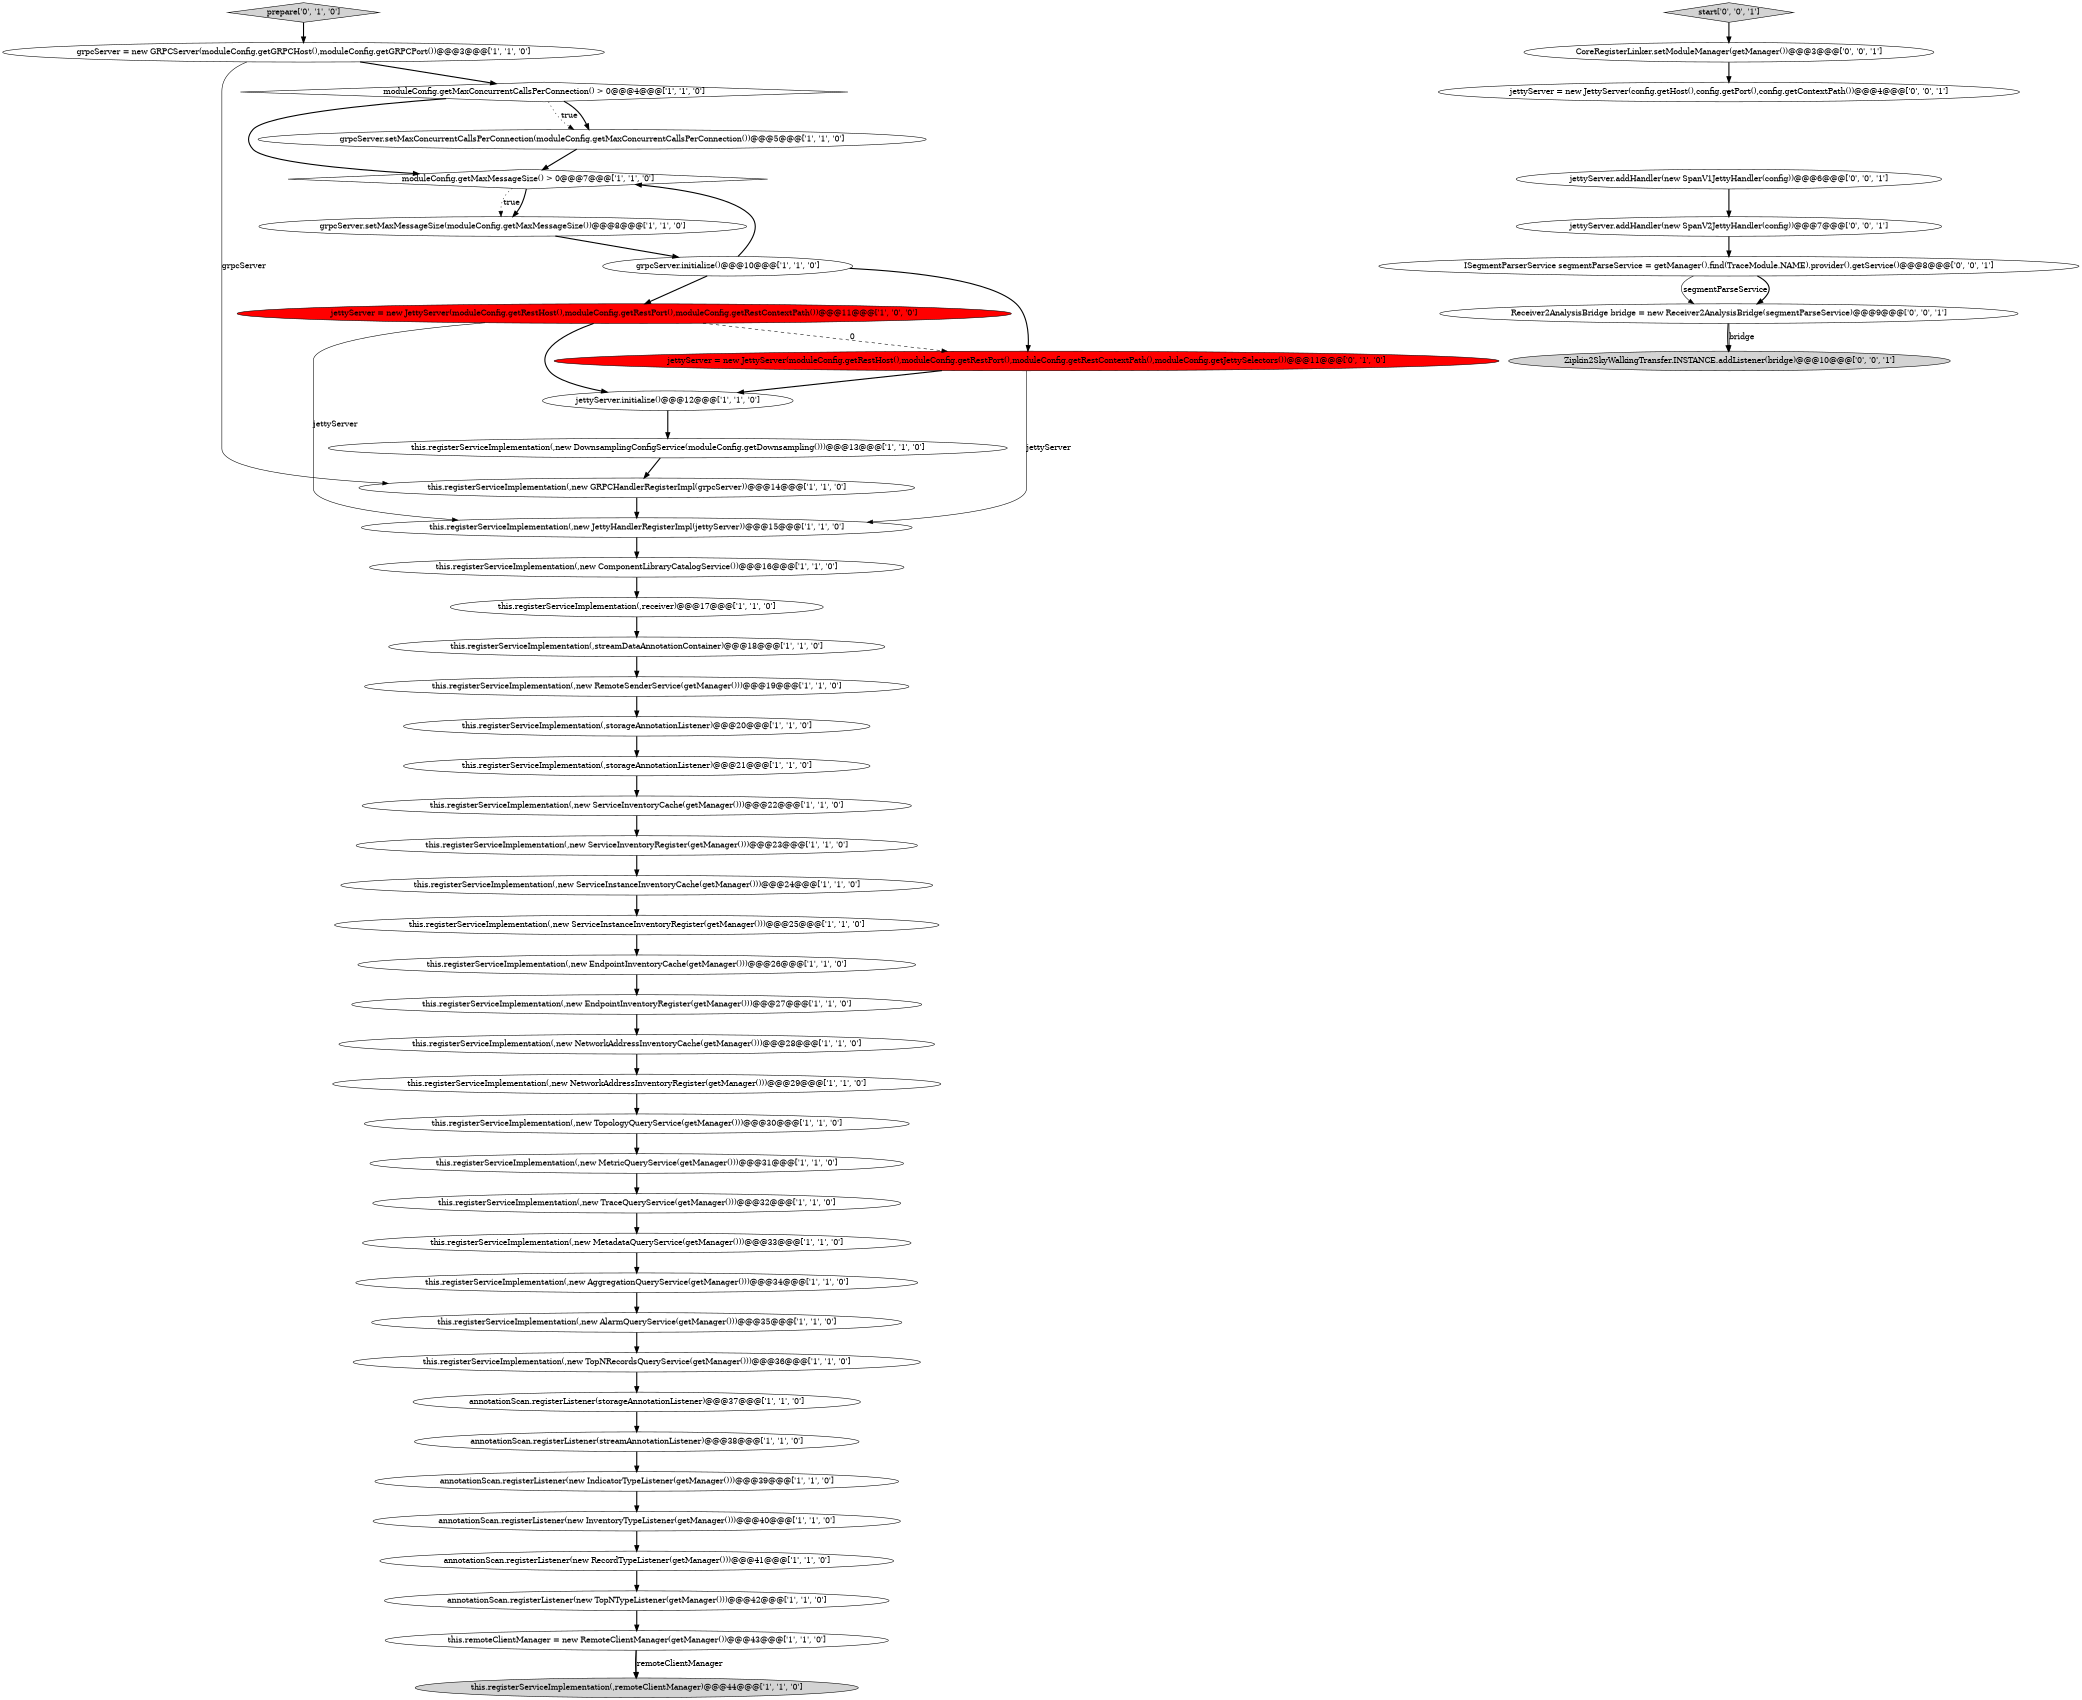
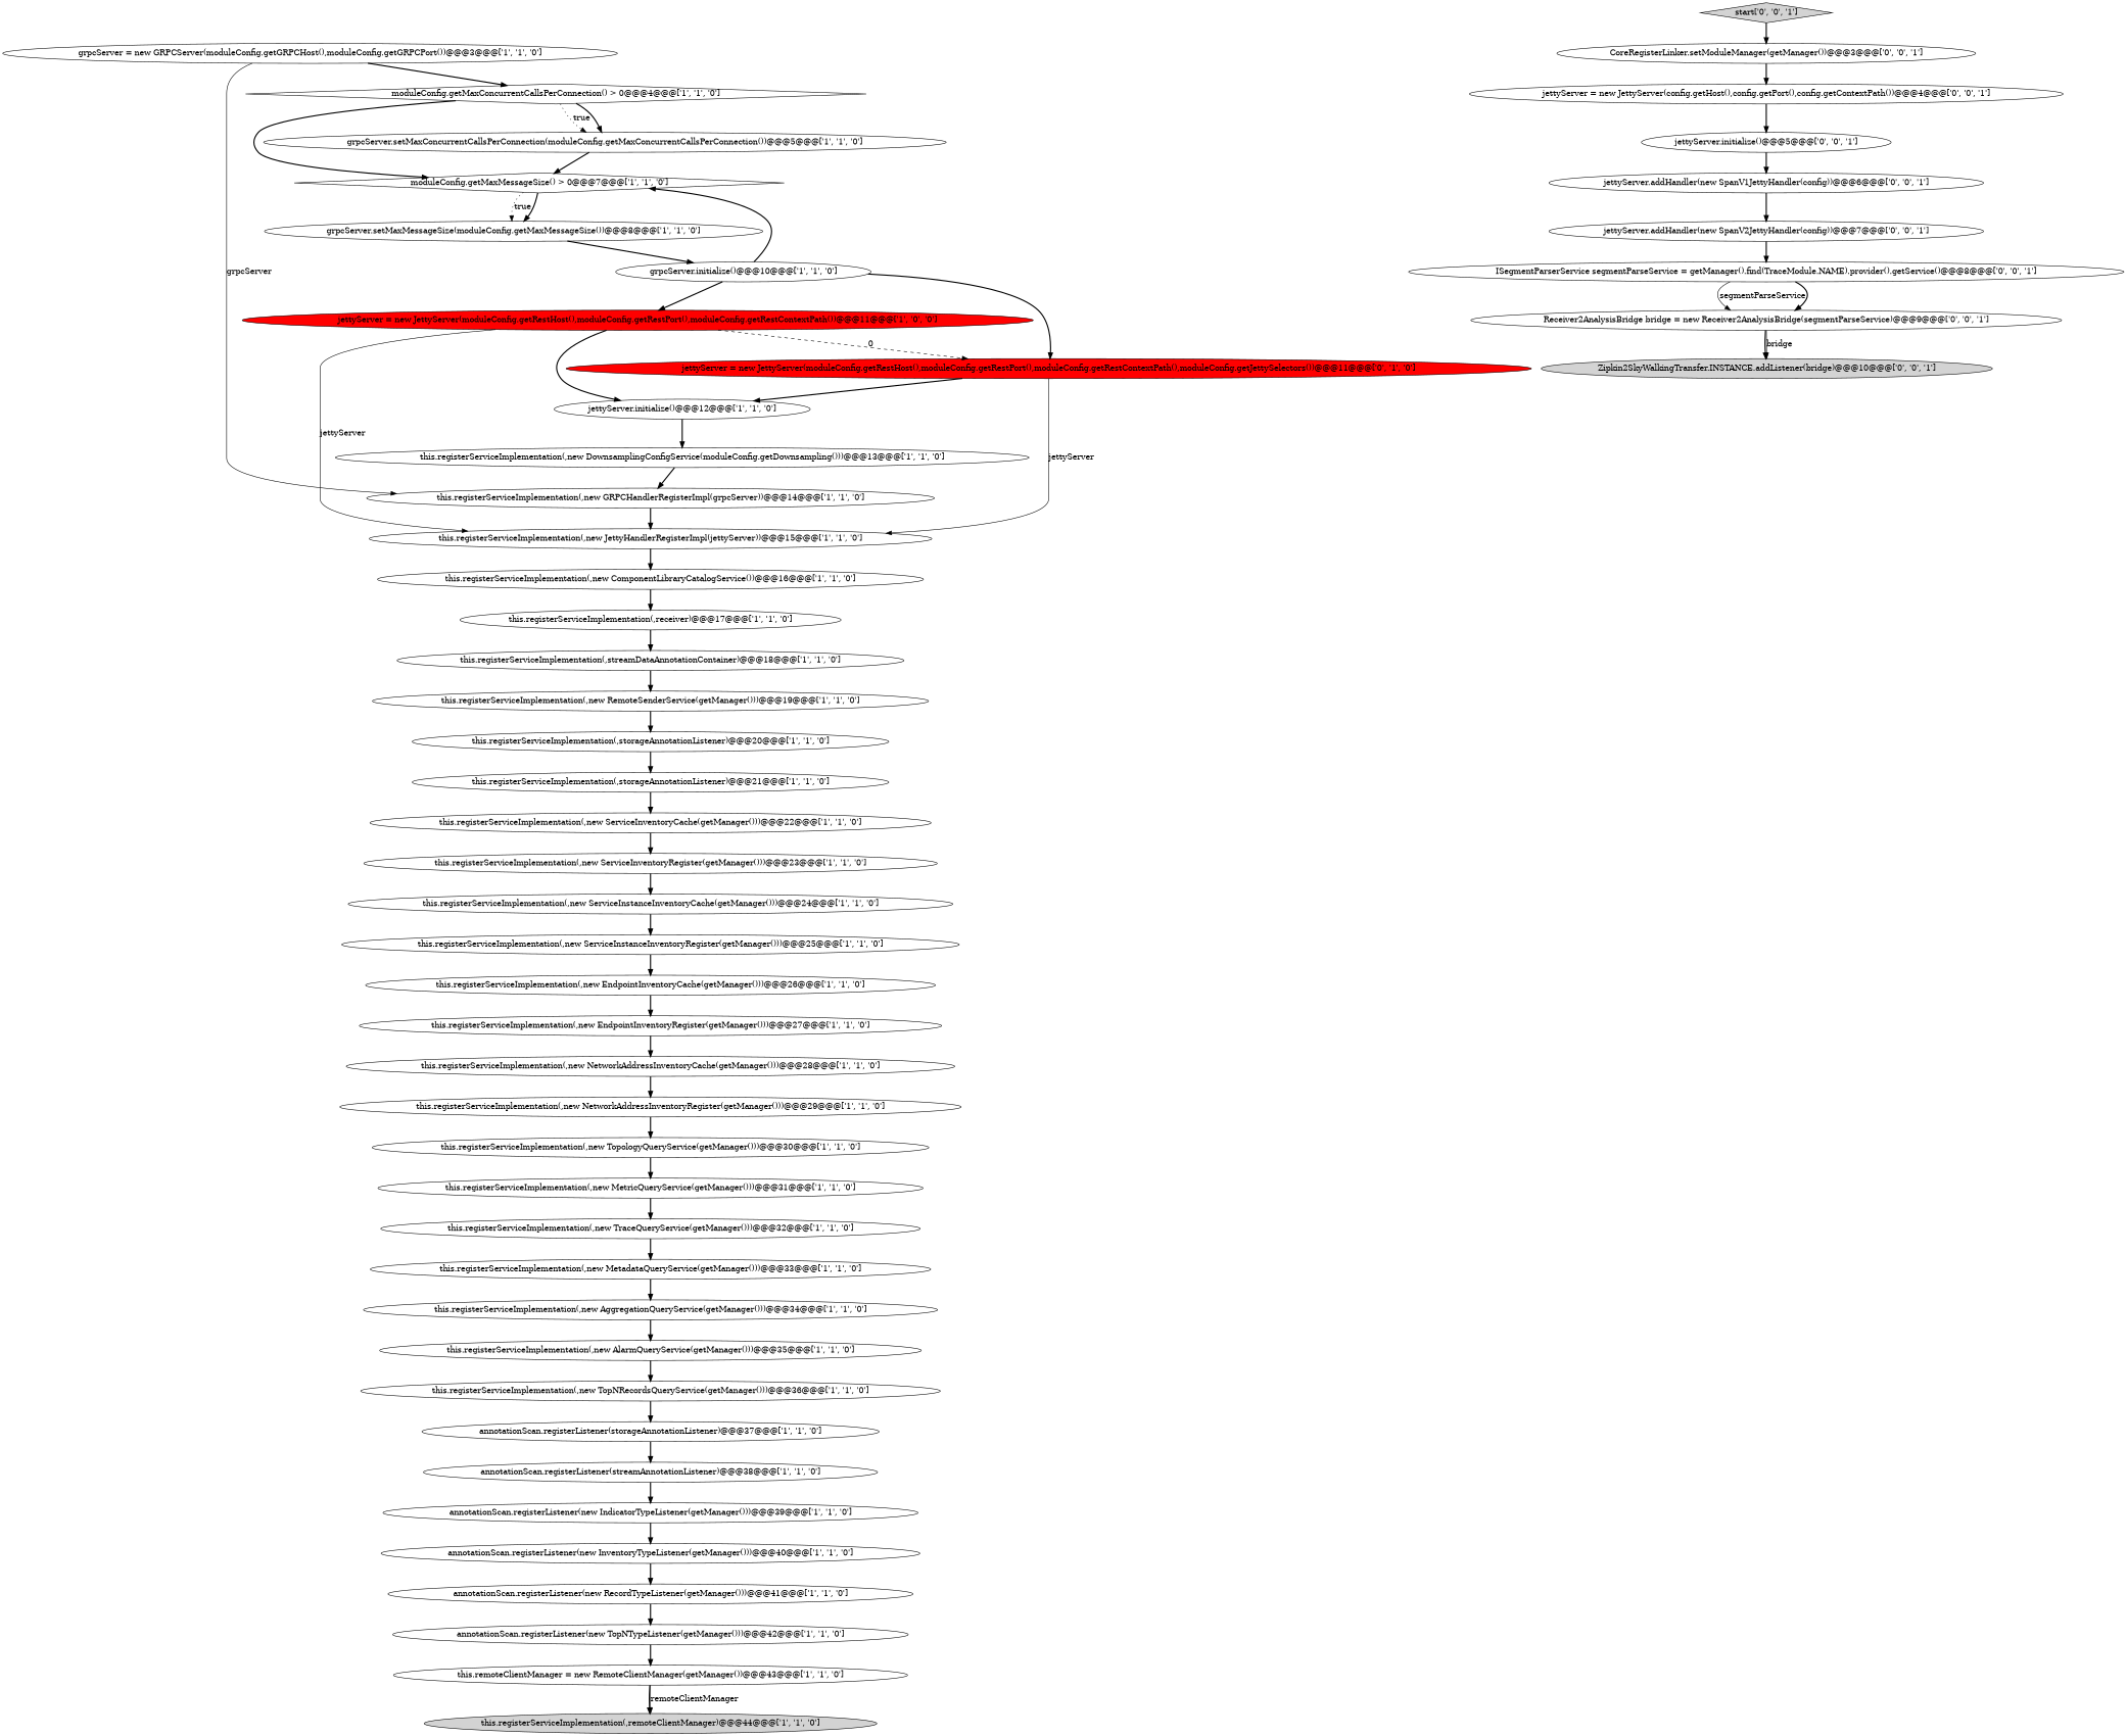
  digraph {
    node [fillcolor=white shape=ellipse style=filled]
    edge [style=bold]
    n1 [label="this.registerServiceImplementation(,new TopNRecordsQueryService(getManager()))@@@36@@@['1', '1', '0']"]
    n2 [label="annotationScan.registerListener(storageAnnotationListener)@@@37@@@['1', '1', '0']"]
    n3 [label="annotationScan.registerListener(streamAnnotationListener)@@@38@@@['1', '1', '0']"]
    n4 [label="jettyServer = new JettyServer(config.getHost(),config.getPort(),config.getContextPath())@@@4@@@['0', '0', '1']"]
+   n5 [label="jettyServer.initialize()@@@5@@@['0', '0', '1']"]
    n6 [label="jettyServer.addHandler(new SpanV1JettyHandler(config))@@@6@@@['0', '0', '1']"]
    n7 [label="moduleConfig.getMaxConcurrentCallsPerConnection() > 0@@@4@@@['1', '1', '0']" shape=diamond]
    n8 [label="grpcServer.setMaxConcurrentCallsPerConnection(moduleConfig.getMaxConcurrentCallsPerConnection())@@@5@@@['1', '1', '0']"]
    n9 [label="moduleConfig.getMaxMessageSize() > 0@@@7@@@['1', '1', '0']" shape=diamond]
    n10 [label="grpcServer.setMaxMessageSize(moduleConfig.getMaxMessageSize())@@@8@@@['1', '1', '0']"]
    n11 [label="grpcServer.initialize()@@@10@@@['1', '1', '0']"]
    n12 [fillcolor=red label="jettyServer = new JettyServer(moduleConfig.getRestHost(),moduleConfig.getRestPort(),moduleConfig.getRestContextPath())@@@11@@@['1', '0', '0']"]
    n13 [fillcolor=red label="jettyServer = new JettyServer(moduleConfig.getRestHost(),moduleConfig.getRestPort(),moduleConfig.getRestContextPath(),moduleConfig.getJettySelectors())@@@11@@@['0', '1', '0']"]
    n14 [label="jettyServer.initialize()@@@12@@@['1', '1', '0']"]
    n15 [label="this.registerServiceImplementation(,new JettyHandlerRegisterImpl(jettyServer))@@@15@@@['1', '1', '0']"]
    n16 [label="this.registerServiceImplementation(,new NetworkAddressInventoryCache(getManager()))@@@28@@@['1', '1', '0']"]
    n17 [label="this.registerServiceImplementation(,new NetworkAddressInventoryRegister(getManager()))@@@29@@@['1', '1', '0']"]
    n18 [label="this.registerServiceImplementation(,new TopologyQueryService(getManager()))@@@30@@@['1', '1', '0']"]
    n19 [label="grpcServer = new GRPCServer(moduleConfig.getGRPCHost(),moduleConfig.getGRPCPort())@@@3@@@['1', '1', '0']"]
    n20 [label="this.registerServiceImplementation(,new GRPCHandlerRegisterImpl(grpcServer))@@@14@@@['1', '1', '0']"]
    n21 [label="this.registerServiceImplementation(,storageAnnotationListener)@@@20@@@['1', '1', '0']"]
    n22 [label="this.registerServiceImplementation(,storageAnnotationListener)@@@21@@@['1', '1', '0']"]
    n23 [label="this.registerServiceImplementation(,new ServiceInventoryCache(getManager()))@@@22@@@['1', '1', '0']"]
    n24 [label="annotationScan.registerListener(new IndicatorTypeListener(getManager()))@@@39@@@['1', '1', '0']"]
    n25 [fillcolor=lightgray label="Zipkin2SkyWalkingTransfer.INSTANCE.addListener(bridge)@@@10@@@['0', '0', '1']"]
    n26 [label="this.registerServiceImplementation(,new MetricQueryService(getManager()))@@@31@@@['1', '1', '0']"]
    n27 [label="this.registerServiceImplementation(,new TraceQueryService(getManager()))@@@32@@@['1', '1', '0']"]
    n28 [label="this.registerServiceImplementation(,new ServiceInstanceInventoryRegister(getManager()))@@@25@@@['1', '1', '0']"]
    n29 [label="this.registerServiceImplementation(,new EndpointInventoryCache(getManager()))@@@26@@@['1', '1', '0']"]
    n30 [label="this.registerServiceImplementation(,new EndpointInventoryRegister(getManager()))@@@27@@@['1', '1', '0']"]
    n31 [fillcolor=lightgray label="start['0', '0', '1']" shape=diamond]
    n32 [label="CoreRegisterLinker.setModuleManager(getManager())@@@3@@@['0', '0', '1']"]
    n33 [label="this.registerServiceImplementation(,new DownsamplingConfigService(moduleConfig.getDownsampling()))@@@13@@@['1', '1', '0']"]
    n34 [label="this.registerServiceImplementation(,new ServiceInventoryRegister(getManager()))@@@23@@@['1', '1', '0']"]
    n35 [label="this.registerServiceImplementation(,new ComponentLibraryCatalogService())@@@16@@@['1', '1', '0']"]
    n36 [label="jettyServer.addHandler(new SpanV2JettyHandler(config))@@@7@@@['0', '0', '1']"]
    n37 [label="this.registerServiceImplementation(,new ServiceInstanceInventoryCache(getManager()))@@@24@@@['1', '1', '0']"]
    n38 [label="annotationScan.registerListener(new RecordTypeListener(getManager()))@@@41@@@['1', '1', '0']"]
    n39 [label="annotationScan.registerListener(new TopNTypeListener(getManager()))@@@42@@@['1', '1', '0']"]
    n40 [label="this.remoteClientManager = new RemoteClientManager(getManager())@@@43@@@['1', '1', '0']"]
    n41 [label="this.registerServiceImplementation(,new RemoteSenderService(getManager()))@@@19@@@['1', '1', '0']"]
    n42 [label="this.registerServiceImplementation(,new AlarmQueryService(getManager()))@@@35@@@['1', '1', '0']"]
    n43 [label="this.registerServiceImplementation(,receiver)@@@17@@@['1', '1', '0']"]
    n44 [label="this.registerServiceImplementation(,new AggregationQueryService(getManager()))@@@34@@@['1', '1', '0']"]
    n45 [label="this.registerServiceImplementation(,new MetadataQueryService(getManager()))@@@33@@@['1', '1', '0']"]
    n46 [label="Receiver2AnalysisBridge bridge = new Receiver2AnalysisBridge(segmentParseService)@@@9@@@['0', '0', '1']"]
    n47 [label="ISegmentParserService segmentParseService = getManager().find(TraceModule.NAME).provider().getService()@@@8@@@['0', '0', '1']"]
    n48 [label="this.registerServiceImplementation(,streamDataAnnotationContainer)@@@18@@@['1', '1', '0']"]
    n49 [fillcolor=lightgray label="this.registerServiceImplementation(,remoteClientManager)@@@44@@@['1', '1', '0']"]
    n50 [label="annotationScan.registerListener(new InventoryTypeListener(getManager()))@@@40@@@['1', '1', '0']"]
-   n51 [fillcolor=lightgray label="prepare['0', '1', '0']" shape=diamond]
    n1 -> n2
    n2 -> n3
    n3 -> n24
+   n4 -> n5
+   n5 -> n6
    n6 -> n36
    n7 -> n8 [label=true style=dotted]
    n7 -> n8
    n7 -> n9
    n8 -> n9
    n9 -> n10 [label=true style=dotted]
    n9 -> n10
    n10 -> n11
    n11 -> n9
    n11 -> n12
    n11 -> n13
    n12 -> n13 [label=0 style=dashed]
    n12 -> n14
    n12 -> n15 [label=jettyServer style=solid]
    n13 -> n14
    n13 -> n15 [label=jettyServer style=solid]
    n14 -> n33
    n15 -> n35
    n16 -> n17
    n17 -> n18
    n18 -> n26
    n19 -> n7
    n19 -> n20 [label=grpcServer style=solid]
    n20 -> n15
    n21 -> n22
    n22 -> n23
    n23 -> n34
    n24 -> n50
    n26 -> n27
    n27 -> n45
    n28 -> n29
    n29 -> n30
    n30 -> n16
    n31 -> n32
    n32 -> n4
    n33 -> n20
    n34 -> n37
    n35 -> n43
    n36 -> n47
    n37 -> n28
    n38 -> n39
    n39 -> n40
    n40 -> n49
    n40 -> n49 [label=remoteClientManager style=solid]
    n41 -> n21
    n42 -> n1
    n43 -> n48
    n44 -> n42
    n45 -> n44
    n46 -> n25
    n46 -> n25 [label=bridge style=solid]
    n47 -> n46 [label=segmentParseService style=solid]
    n47 -> n46
    n48 -> n41
    n50 -> n38
-   n51 -> n19
  }
